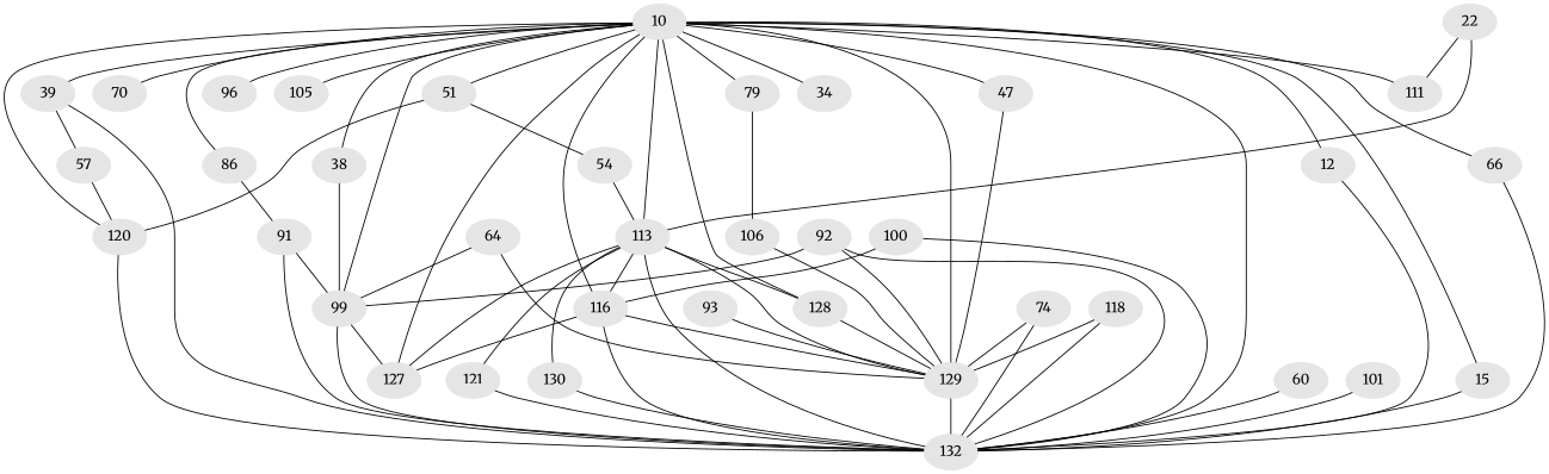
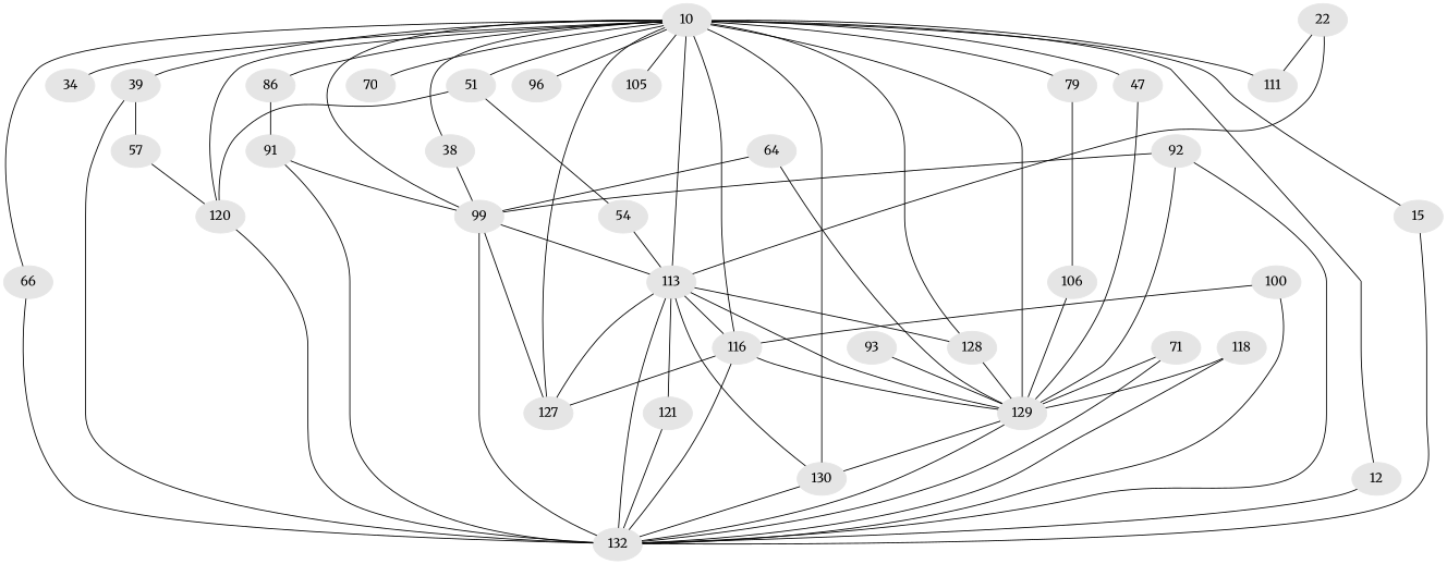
  graph {
    fontname=Merriweather
    node [color=gray90 fontname=Merriweather style=filled]
    edge [fontname=Merriweather]
    10 [super="+6+8"]
    12
    15
    n4 [label=66]
    34
    38
    39 [super="+33"]
    47 [super="+28"]
    51 [super="+50"]
    70
    79
    86
    96
    99 [super="+20"]
    105
    111 [super="+11"]
    113 [super="+69+97"]
    116 [super="+114+76"]
    120 [super="+117+110"]
    127 [super="+112+88+103+77+122"]
    128 [super="+95+49"]
    129 [super="+24+126+124"]
    132 [super="+40+123+37+131+125+73"]
    57
    54
    106
    91 [super="+83"]
    121
    130 [super="+98"]
    22
-   60
    64
-   71 [label=74]
+   71
    92 [super="+68"]
    93
    100 [super="+90"]
-   101
    118
    10 -- 12
    10 -- 15
    10 -- n4
    10 -- 34 [weight=2]
    10 -- 38
    10 -- 39 [weight=3]
    10 -- 47 [weight=2]
    10 -- 51 [weight=4]
    10 -- 70 [weight=2]
    10 -- 79 [weight=2]
    10 -- 86
    10 -- 96 [weight=2]
    10 -- 99 [weight=10]
    10 -- 105 [weight=2]
    10 -- 111 [weight=2]
    10 -- 113 [weight=12]
    10 -- 116 [weight=8]
    10 -- 120 [weight=3]
    10 -- 127 [weight=8]
    10 -- 128 [weight=2]
    10 -- 129 [weight=12]
-   10 -- 132 [weight=16]
+   10 -- 130 [weight=16]
    12 -- 132
    15 -- 132
    n4 -- 132
    38 -- 99
    39 -- 132
    39 -- 57
    47 -- 129
    51 -- 120 [weight=2]
    51 -- 54
    79 -- 106
    86 -- 91
+   99 -- 113 [weight=5]
    99 -- 127
    99 -- 132 [weight=10]
    113 -- 116 [weight=5]
    113 -- 127
    113 -- 128
    113 -- 129
    113 -- 132 [weight=9]
    113 -- 121
    113 -- 130
    116 -- 127
    116 -- 129 [weight=2]
    116 -- 132 [weight=2]
    120 -- 132 [weight=3]
    128 -- 129
    129 -- 132 [weight=2]
+   129 -- 130
    57 -- 120
    54 -- 113
    106 -- 129
    91 -- 99
    91 -- 132 [weight=3]
    121 -- 132
    130 -- 132
    22 -- 111
    22 -- 113 [weight=2]
-   60 -- 132 [weight=2]
    64 -- 99
    64 -- 129
    71 -- 129
    71 -- 132
    92 -- 99
    92 -- 129
    92 -- 132
    93 -- 129
    100 -- 116
    100 -- 132 [weight=3]
-   101 -- 132 [weight=2]
    118 -- 129
    118 -- 132
  }
